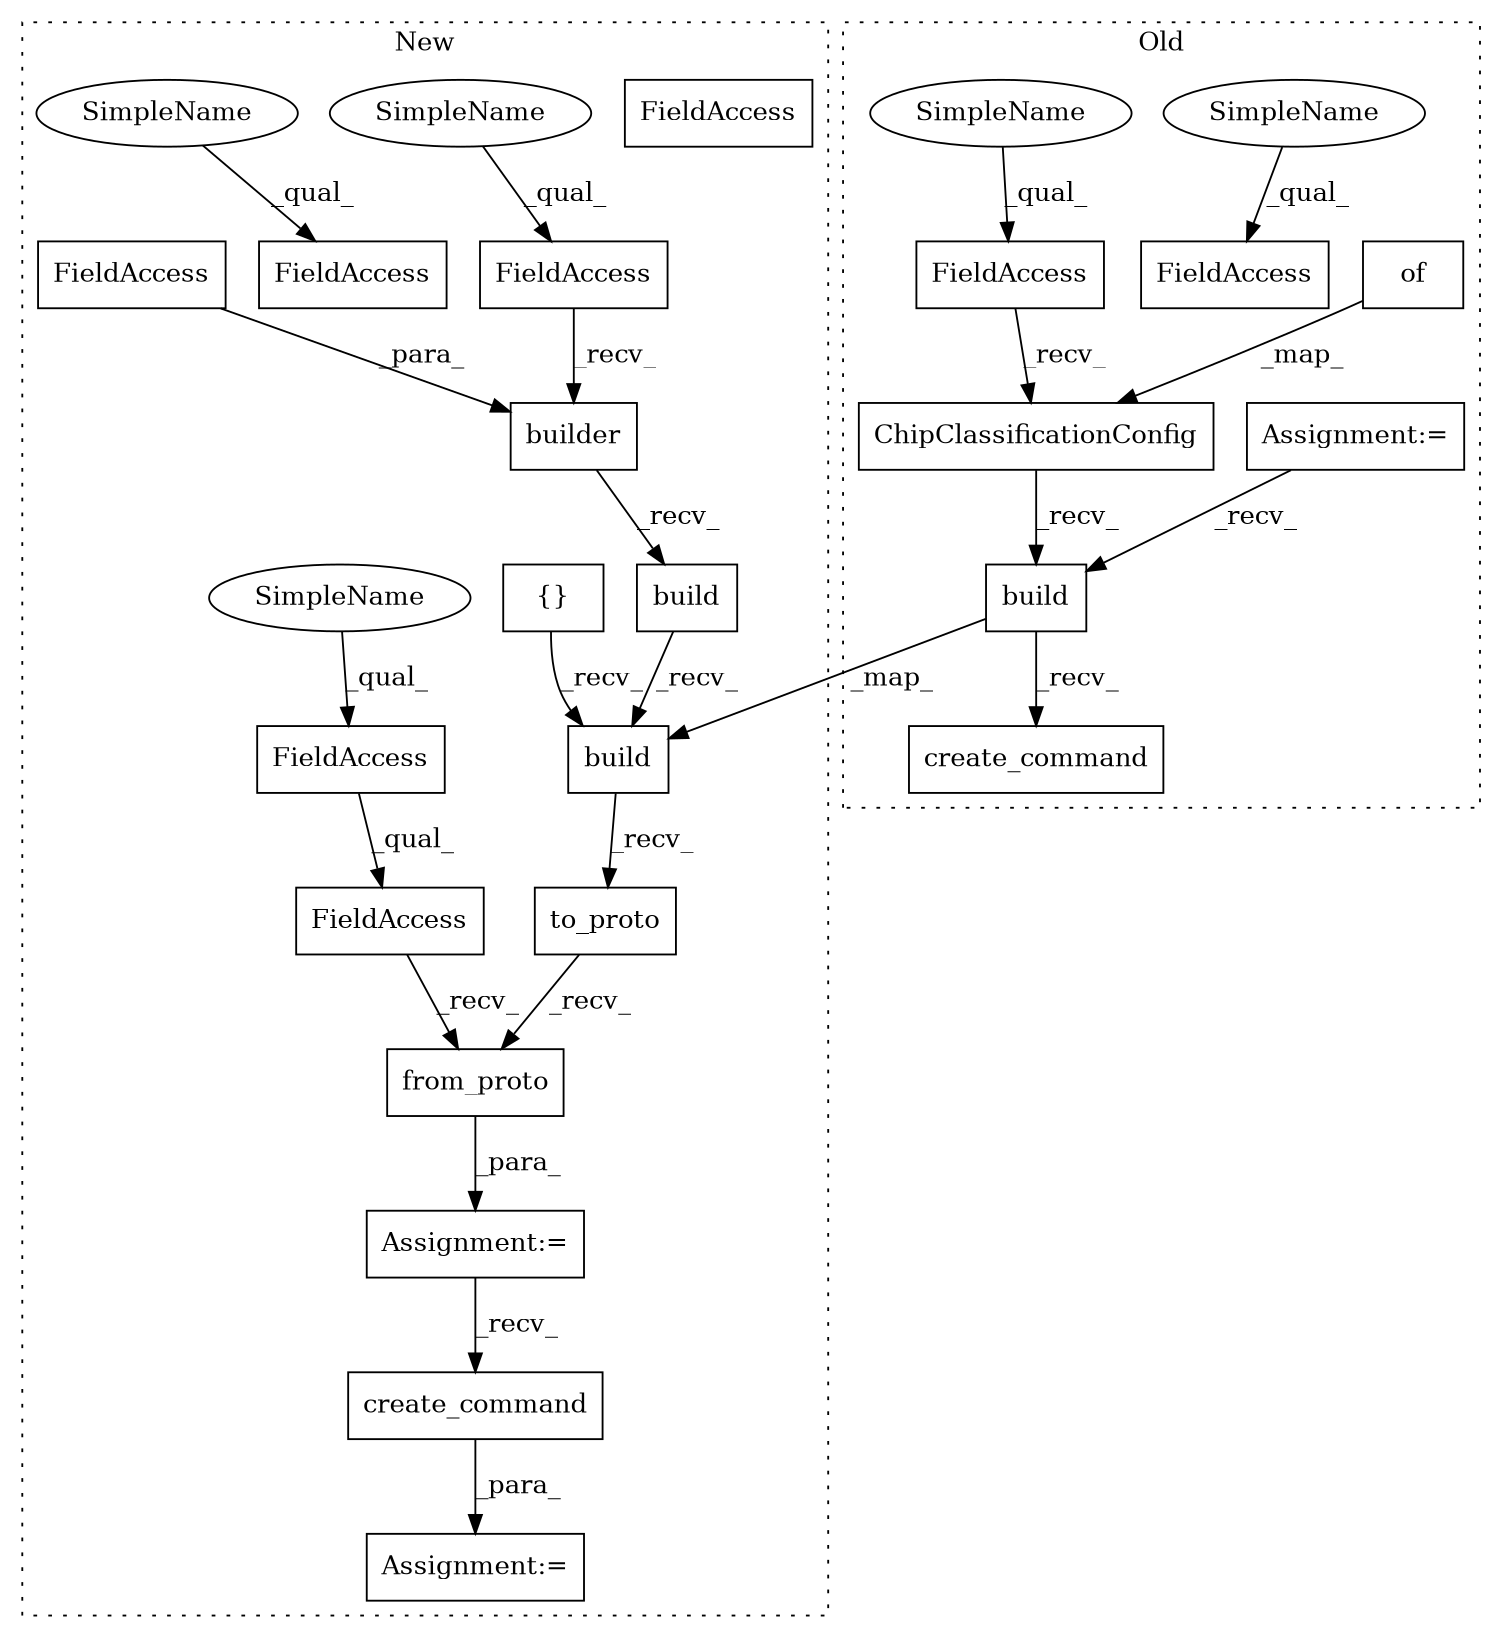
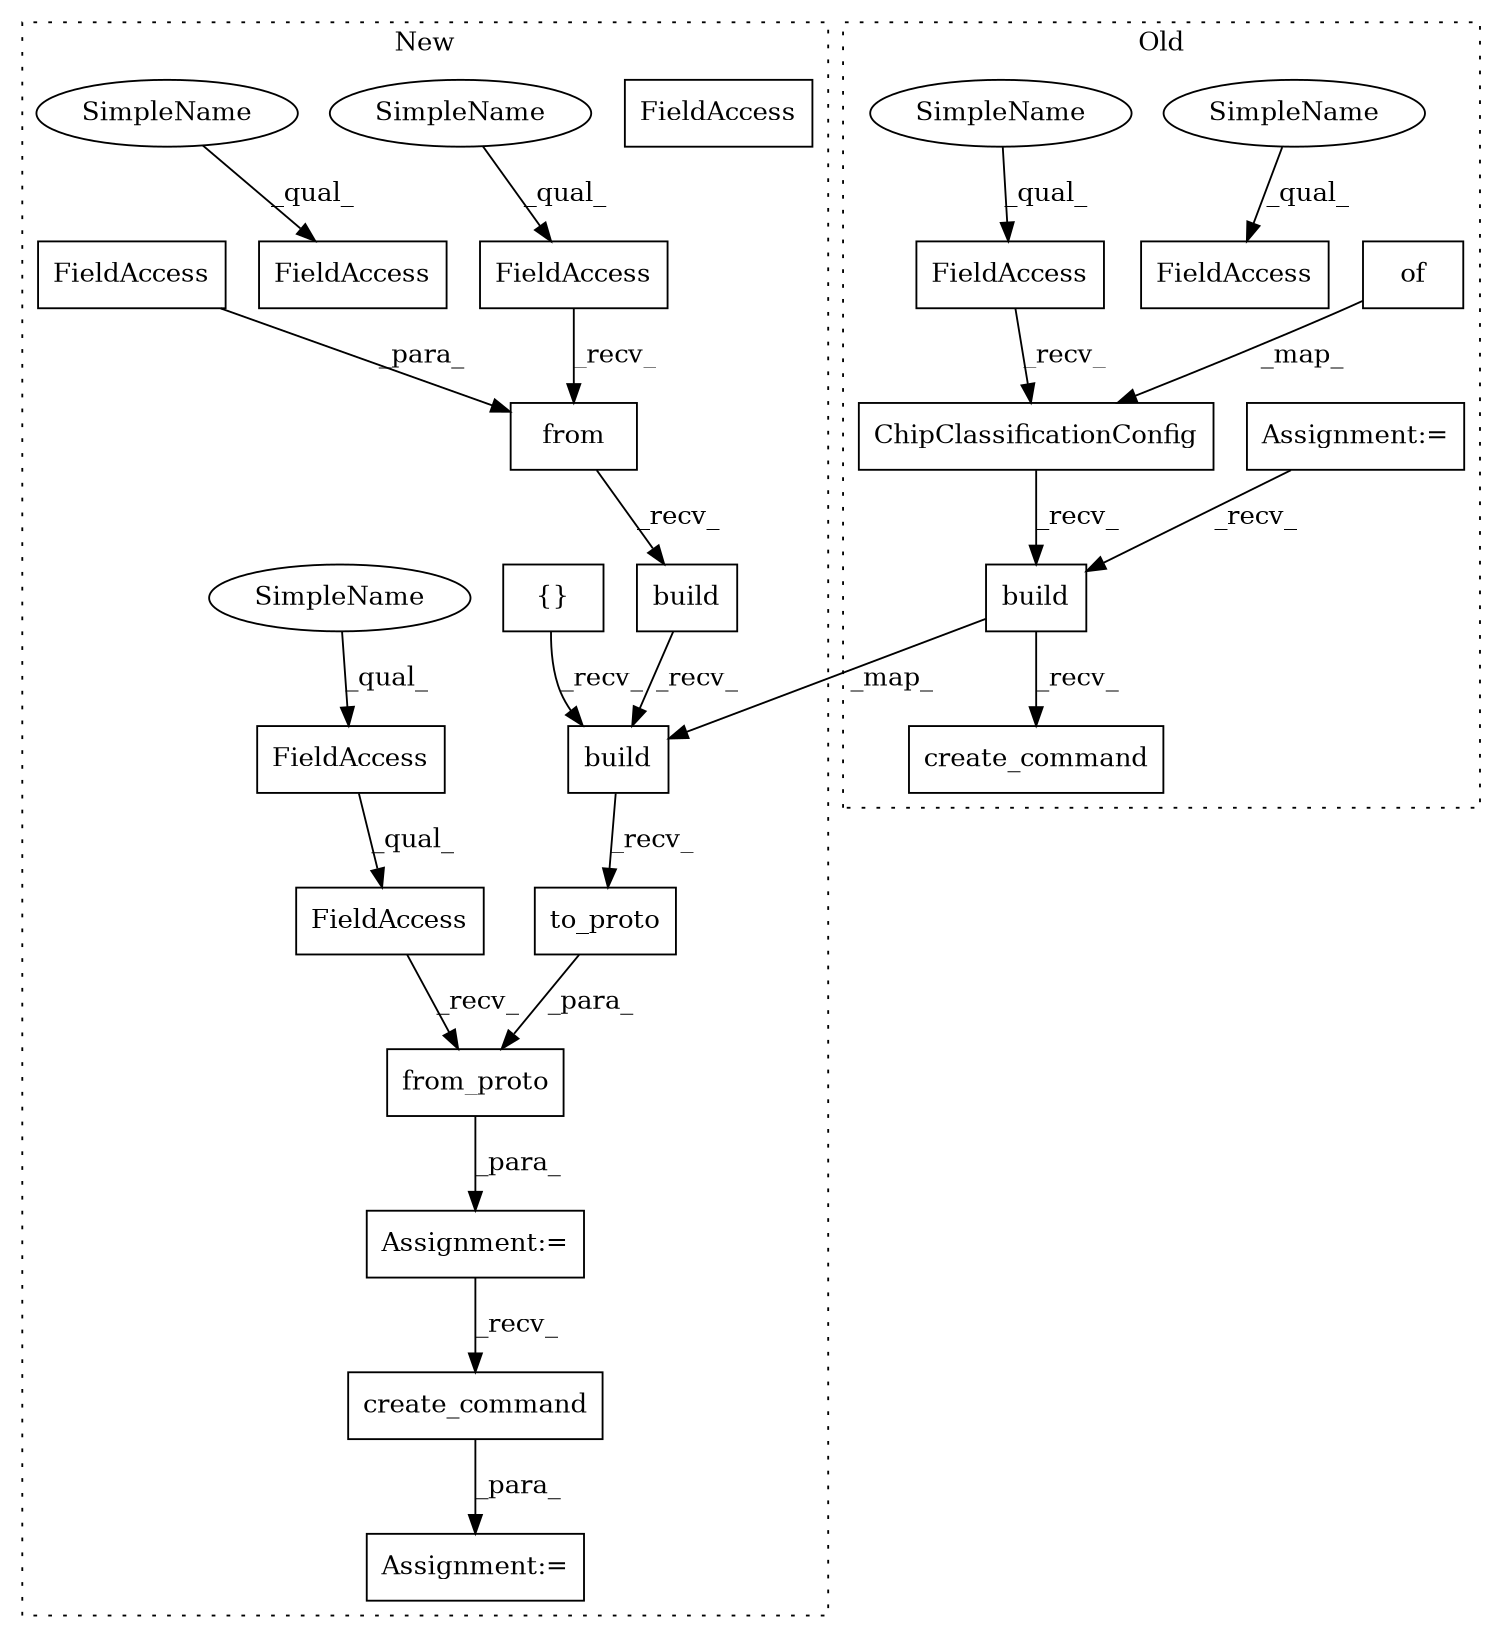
  digraph {
    node [a=32 l=12 s=742 shape=box]
    n1 [l=16 label=create_command s=804]
    n2 [l=4 label=of s=500]
    n3 [l="25,1" label=ChipClassificationConfig s="471,504"]
    n4 [a=22 l=17 label=FieldAccess s=453]
    n5 [a=22 l=20 label=FieldAccess s=519]
    n6 [l=7 label=build s=796]
    n7 [a=7 l=1 label="Assignment:=" s=518]
    n8 [a=42 label=SimpleName s=519 shape=ellipse]
    n9 [a=42 label=SimpleName s=453 shape=ellipse]
    n10 [a=4 l=2 label="{}" s=662]
    n11 [l=16 label=create_command s=829]
    n12 [l="11,1" label=from_proto s="777,807"]
    n13 [l=7 label=build s=380]
    n14 [a=22 l=34 label=FieldAccess]
    n15 [a=22 l=20 label=FieldAccess]
    n16 [a=22 l=26 label=FieldAccess s=401]
    n17 [a=22 l=23 label=FieldAccess s=326]
-   n18 [l="8,1" label=builder s="350,378"]
+   n18 [l="8,1" label=from s="350,378"]
    n19 [a=22 l=20 label=FieldAccess s=358]
    n20 [l=10 label=to_proto s=797]
    n21 [l=7 label=build s=718]
    n22 [a=7 l=1 label="Assignment:=" s=741]
    n23 [a=7 l=1 label="Assignment:=" s=819]
    n24 [a=42 label=SimpleName s=326 shape=ellipse]
    n25 [a=42 label=SimpleName s=401 shape=ellipse]
    n26 [a=42 label=SimpleName shape=ellipse]
    n27 [a=22 l=20 label=FieldAccess s=358]
    subgraph cluster_1 {
      label=Old
      style=dotted
      n1
      n2
      n3
      n4
      n5
      n6
      n7
      n8
      n9
    }
    subgraph cluster_2 {
      label=New
      style=dotted
      n10
      n11
      n12
      n13
      n14
      n15
      n16
      n17
      n18
      n19
      n20
      n21
      n22
      n23
      n24
      n25
      n26
      n27
    }
    n2 -> n3 [label=_map_]
    n3 -> n6 [label=_recv_]
    n4 -> n3 [label=_recv_]
    n6 -> n1 [label=_recv_]
    n6 -> n21 [label=_map_]
    n7 -> n6 [label=_recv_]
    n8 -> n5 [label=_qual_]
    n9 -> n4 [label=_qual_]
    n10 -> n21 [label=_recv_]
    n11 -> n23 [label=_para_]
    n12 -> n22 [label=_para_]
    n13 -> n21 [label=_recv_]
    n14 -> n12 [label=_recv_]
    n15 -> n14 [label=_qual_]
    n17 -> n18 [label=_recv_]
    n18 -> n13 [label=_recv_]
-   n20 -> n12 [label=_recv_]
+   n20 -> n12 [label=_para_]
    n21 -> n20 [label=_recv_]
    n22 -> n11 [label=_recv_]
    n24 -> n17 [label=_qual_]
    n25 -> n16 [label=_qual_]
    n26 -> n15 [label=_qual_]
    n27 -> n18 [label=_para_]
  }
